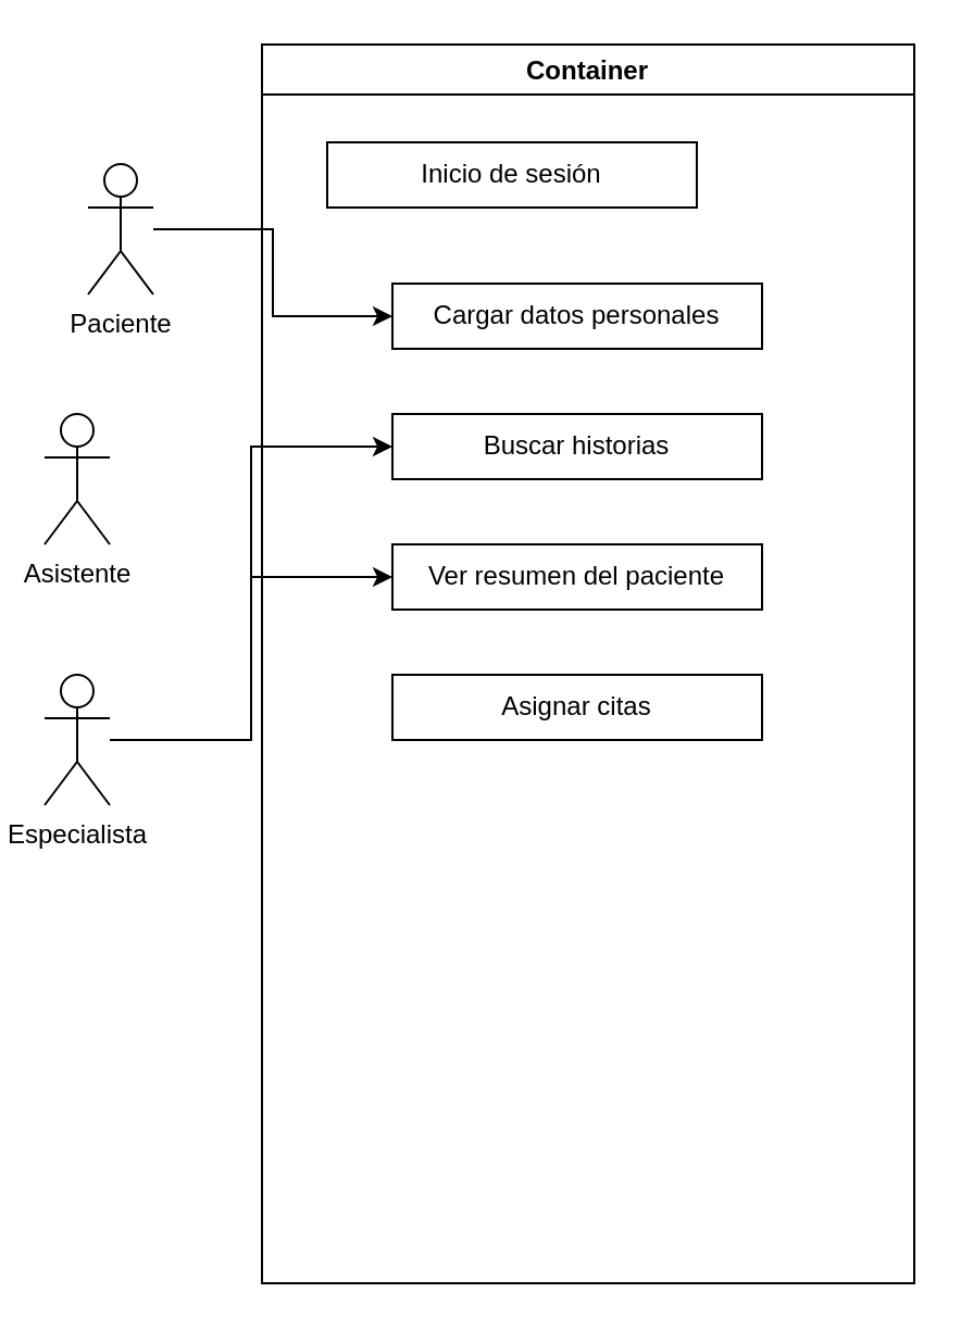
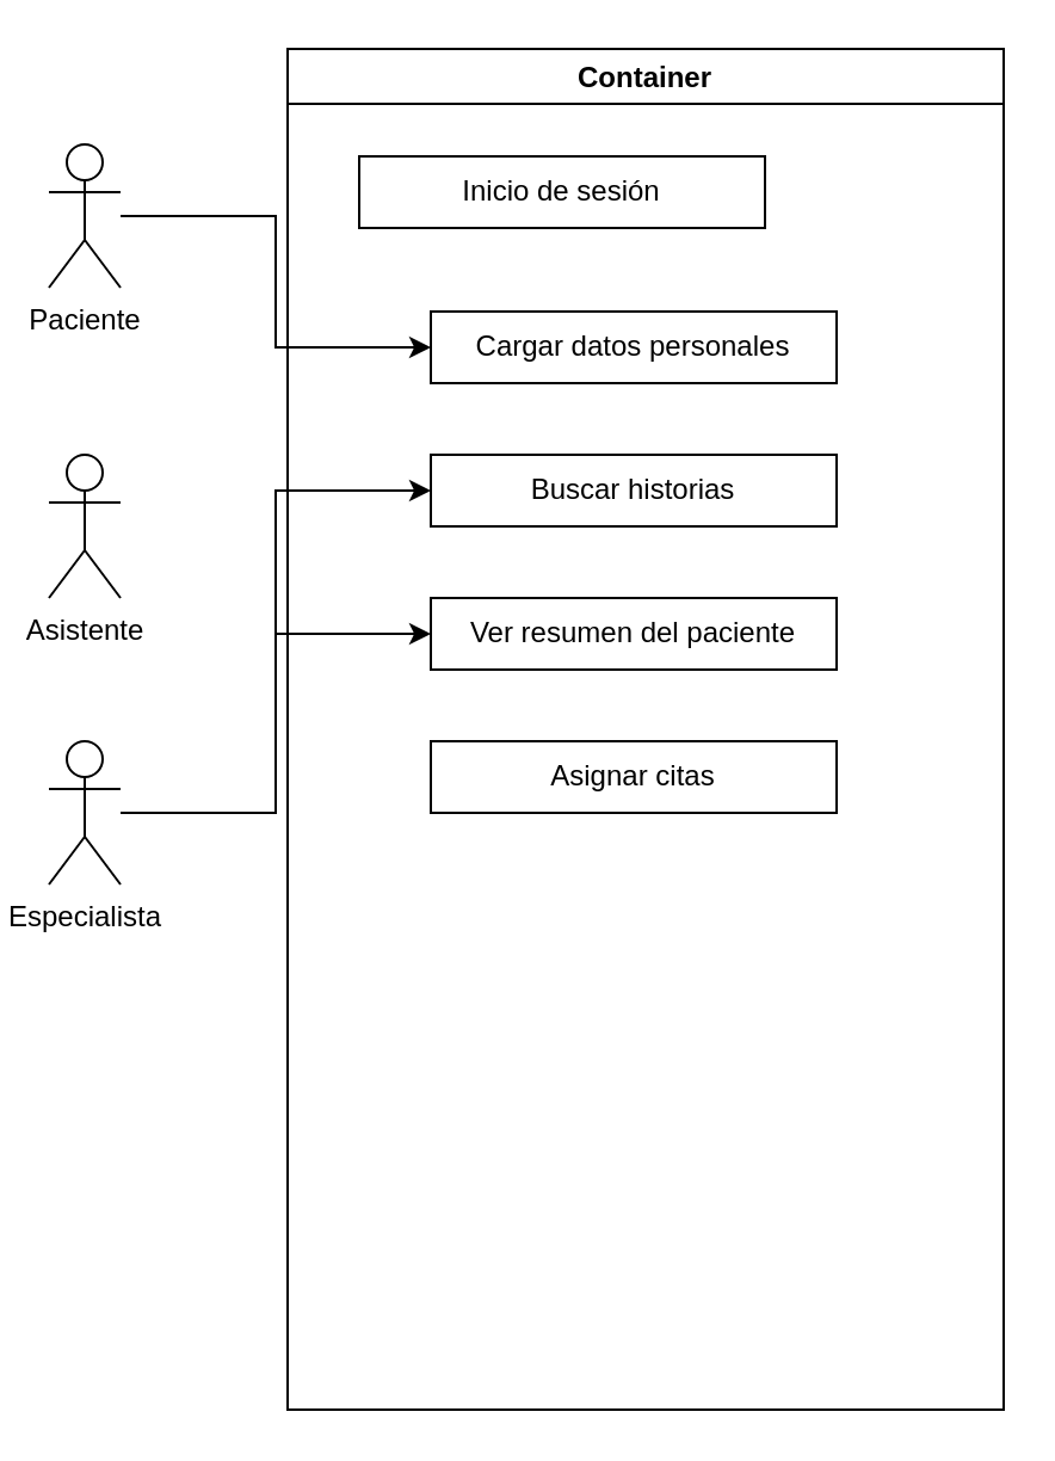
  <mxCell id="0" />
  <mxCell id="1" parent="0" />
  <mxCell id="2" style="edgeStyle=orthogonalEdgeStyle;rounded=0;orthogonalLoop=1;jettySize=auto;html=1;entryX=0;entryY=0.5;entryDx=0;entryDy=0;" edge="1" parent="1" source="3" target="10"><mxGeometry relative="1" as="geometry" /></mxCell>
- <mxCell id="3" value="Paciente" style="shape=umlActor;verticalLabelPosition=bottom;verticalAlign=top;html=1;outlineConnect=0;" vertex="1" parent="1"><mxGeometry x="40" y="75" width="30" height="60" as="geometry" /></mxCell>
+ <mxCell id="3" value="Paciente" style="shape=umlActor;verticalLabelPosition=bottom;verticalAlign=top;html=1;outlineConnect=0;" vertex="1" parent="1"><mxGeometry x="20" y="60" width="30" height="60" as="geometry" /></mxCell>
  <mxCell id="4" style="edgeStyle=orthogonalEdgeStyle;rounded=0;orthogonalLoop=1;jettySize=auto;html=1;entryX=0;entryY=0.5;entryDx=0;entryDy=0;" edge="1" parent="1" source="6" target="11"><mxGeometry relative="1" as="geometry" /></mxCell>
  <mxCell id="5" style="edgeStyle=orthogonalEdgeStyle;rounded=0;orthogonalLoop=1;jettySize=auto;html=1;entryX=0;entryY=0.5;entryDx=0;entryDy=0;" edge="1" parent="1" source="6" target="12"><mxGeometry relative="1" as="geometry" /></mxCell>
  <mxCell id="6" value="Especialista" style="shape=umlActor;verticalLabelPosition=bottom;verticalAlign=top;html=1;outlineConnect=0;" vertex="1" parent="1"><mxGeometry x="20" y="310" width="30" height="60" as="geometry" /></mxCell>
  <mxCell id="7" value="Asistente" style="shape=umlActor;verticalLabelPosition=bottom;verticalAlign=top;html=1;outlineConnect=0;" vertex="1" parent="1"><mxGeometry x="20" y="190" width="30" height="60" as="geometry" /></mxCell>
  <mxCell id="8" value="Container" style="swimlane;" vertex="1" parent="1"><mxGeometry x="120" y="20" width="300" height="570" as="geometry" /></mxCell>
  <mxCell id="9" value="Inicio de sesión" style="rounded=0;whiteSpace=wrap;html=1;" vertex="1" parent="8"><mxGeometry x="30" y="45" width="170" height="30" as="geometry" /></mxCell>
  <mxCell id="10" value="Cargar datos personales" style="rounded=0;whiteSpace=wrap;html=1;" vertex="1" parent="8"><mxGeometry x="60" y="110" width="170" height="30" as="geometry" /></mxCell>
  <mxCell id="11" value="Buscar historias" style="rounded=0;whiteSpace=wrap;html=1;" vertex="1" parent="8"><mxGeometry x="60" y="170" width="170" height="30" as="geometry" /></mxCell>
  <mxCell id="12" value="Ver resumen del paciente" style="rounded=0;whiteSpace=wrap;html=1;" vertex="1" parent="8"><mxGeometry x="60" y="230" width="170" height="30" as="geometry" /></mxCell>
  <mxCell id="13" value="Asignar citas" style="rounded=0;whiteSpace=wrap;html=1;" vertex="1" parent="8"><mxGeometry x="60" y="290" width="170" height="30" as="geometry" /></mxCell>
